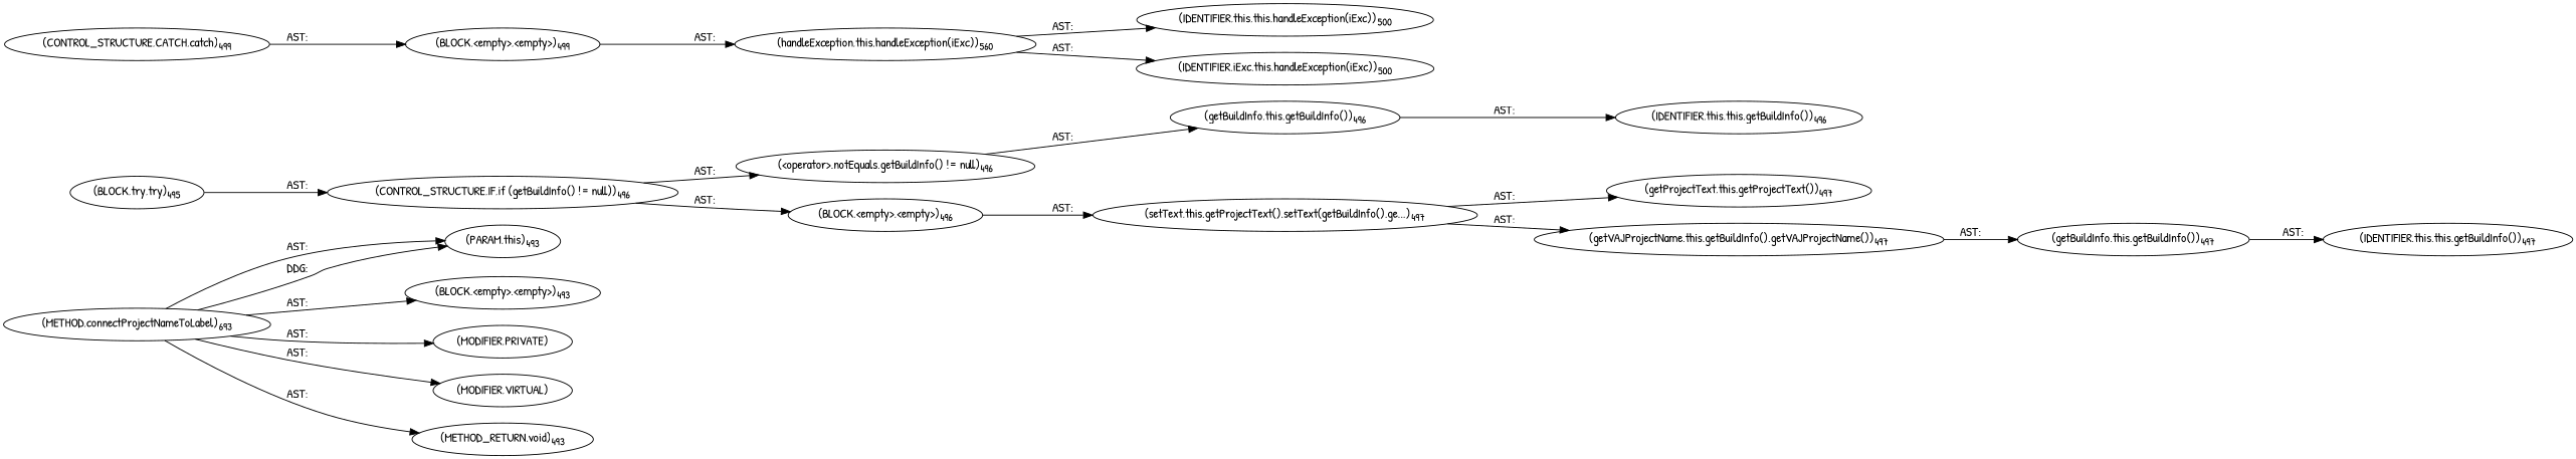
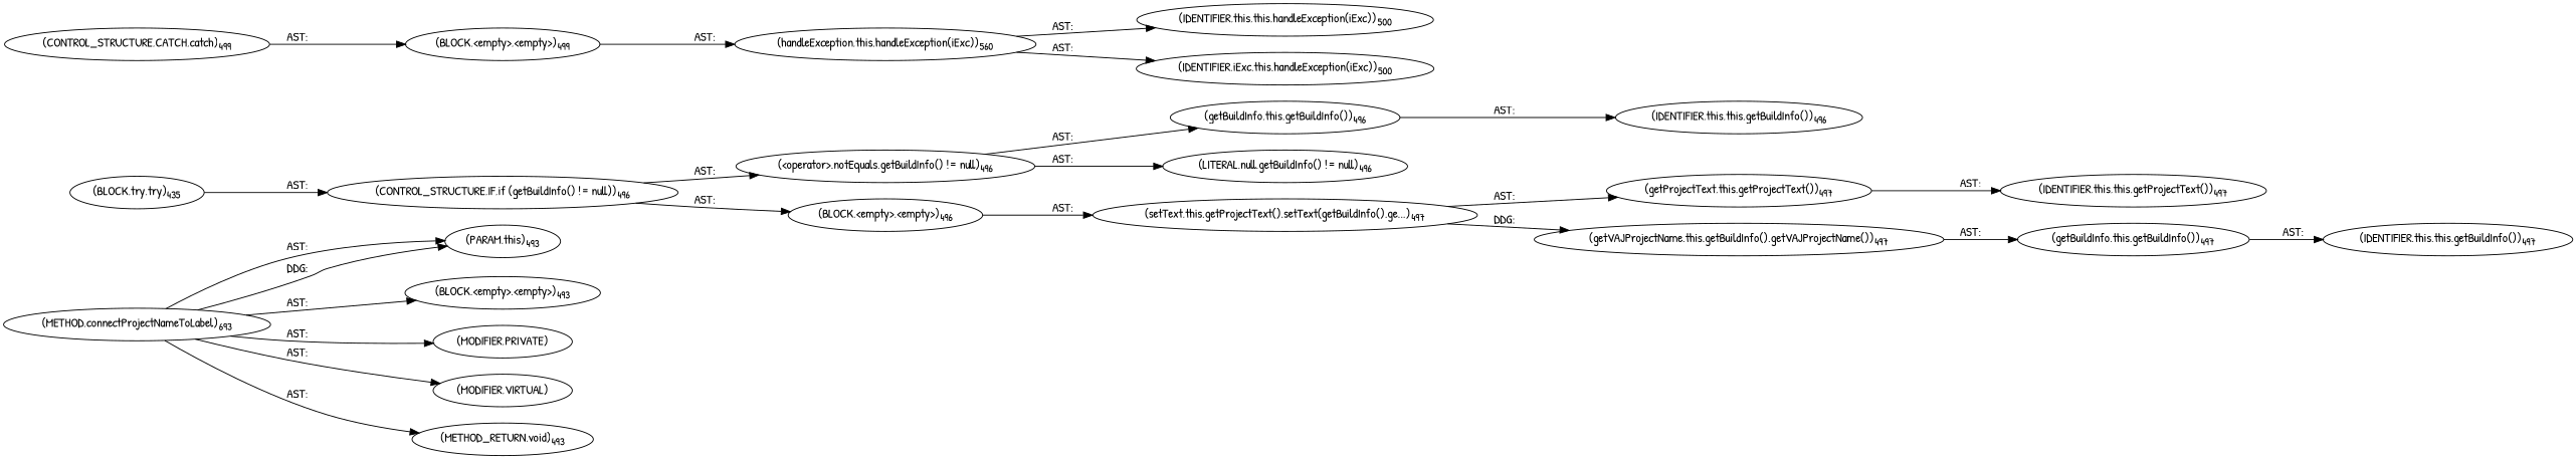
  digraph {
    fontname="Patrick Hand"
    rankdir=LR
    node [fontname="Patrick Hand"]
    edge [fontname="Patrick Hand"]
    n1 [label=<(METHOD,connectProjectNameToLabel)<SUB>693</SUB>>]
    n2 [label=<(PARAM,this)<SUB>493</SUB>>]
    n3 [label=<(BLOCK,&lt;empty&gt;,&lt;empty&gt;)<SUB>493</SUB>>]
    n4 [label=<(MODIFIER,PRIVATE)>]
    n5 [label=<(MODIFIER,VIRTUAL)>]
    n6 [label=<(METHOD_RETURN,void)<SUB>493</SUB>>]
-   n7 [label=<(BLOCK,try,try)<SUB>495</SUB>>]
+   n7 [label=<(BLOCK,try,try)<SUB>435</SUB>>]
    n8 [label=<(CONTROL_STRUCTURE,IF,if (getBuildInfo() != null))<SUB>496</SUB>>]
    n9 [label=<(CONTROL_STRUCTURE,CATCH,catch)<SUB>499</SUB>>]
    n10 [label=<(BLOCK,&lt;empty&gt;,&lt;empty&gt;)<SUB>499</SUB>>]
    n11 [label=<(&lt;operator&gt;.notEquals,getBuildInfo() != null)<SUB>496</SUB>>]
    n12 [label=<(BLOCK,&lt;empty&gt;,&lt;empty&gt;)<SUB>496</SUB>>]
    n13 [label=<(getBuildInfo,this.getBuildInfo())<SUB>496</SUB>>]
+   n14 [label=<(LITERAL,null,getBuildInfo() != null)<SUB>496</SUB>>]
    n15 [label=<(setText,this.getProjectText().setText(getBuildInfo().ge...)<SUB>497</SUB>>]
    n16 [label=<(IDENTIFIER,this,this.getBuildInfo())<SUB>496</SUB>>]
    n17 [label=<(getProjectText,this.getProjectText())<SUB>497</SUB>>]
    n18 [label=<(getVAJProjectName,this.getBuildInfo().getVAJProjectName())<SUB>497</SUB>>]
+   n19 [label=<(IDENTIFIER,this,this.getProjectText())<SUB>497</SUB>>]
    n20 [label=<(getBuildInfo,this.getBuildInfo())<SUB>497</SUB>>]
    n21 [label=<(IDENTIFIER,this,this.getBuildInfo())<SUB>497</SUB>>]
    n22 [label=<(handleException,this.handleException(iExc))<SUB>560</SUB>>]
    n23 [label=<(IDENTIFIER,this,this.handleException(iExc))<SUB>500</SUB>>]
    n24 [label=<(IDENTIFIER,iExc,this.handleException(iExc))<SUB>500</SUB>>]
    n1 -> n2 [label="AST: "]
    n1 -> n2 [label="DDG: "]
    n1 -> n3 [label="AST: "]
    n1 -> n4 [label="AST: "]
    n1 -> n5 [label="AST: "]
    n1 -> n6 [label="AST: "]
    n7 -> n8 [label="AST: "]
    n8 -> n11 [label="AST: "]
    n8 -> n12 [label="AST: "]
    n9 -> n10 [label="AST: "]
    n10 -> n22 [label="AST: "]
    n11 -> n13 [label="AST: "]
+   n11 -> n14 [label="AST: "]
    n12 -> n15 [label="AST: "]
    n13 -> n16 [label="AST: "]
    n15 -> n17 [label="AST: "]
-   n15 -> n18 [label="AST: "]
+   n15 -> n18 [label="DDG: "]
+   n17 -> n19 [label="AST: "]
    n18 -> n20 [label="AST: "]
    n20 -> n21 [label="AST: "]
    n22 -> n23 [label="AST: "]
    n22 -> n24 [label="AST: "]
  }
